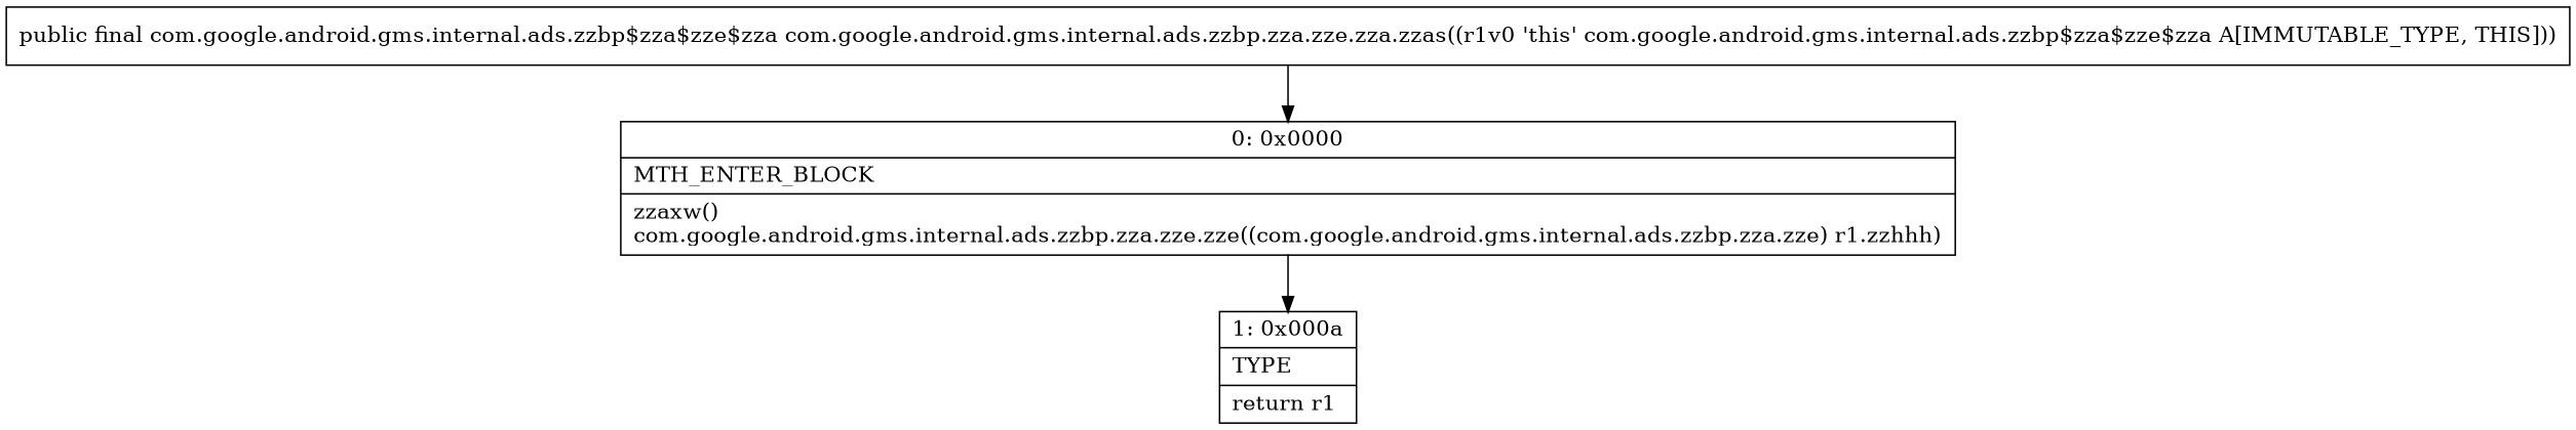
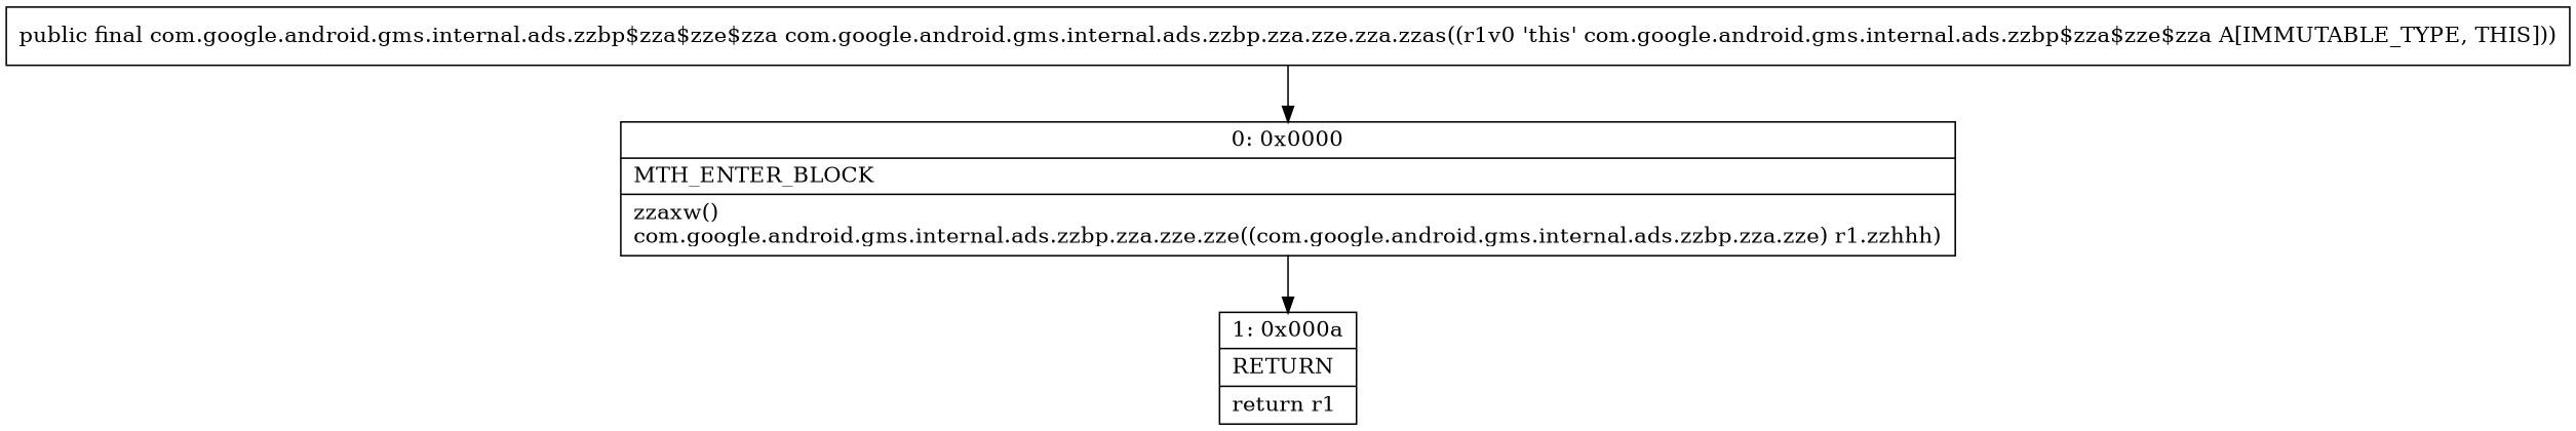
  digraph {
    node [shape=record]
    n1 [label="{0\:\ 0x0000|MTH_ENTER_BLOCK\l|zzaxw()\lcom.google.android.gms.internal.ads.zzbp.zza.zze.zze((com.google.android.gms.internal.ads.zzbp.zza.zze) r1.zzhhh)\l}"]
-   n2 [label="{1\:\ 0x000a|TYPE\l|return r1\l}"]
+   n2 [label="{1\:\ 0x000a|RETURN\l|return r1\l}"]
    n3 [label="{public final com.google.android.gms.internal.ads.zzbp$zza$zze$zza com.google.android.gms.internal.ads.zzbp.zza.zze.zza.zzas((r1v0 'this' com.google.android.gms.internal.ads.zzbp$zza$zze$zza A[IMMUTABLE_TYPE, THIS])) }"]
    n1 -> n2
    n3 -> n1
  }
